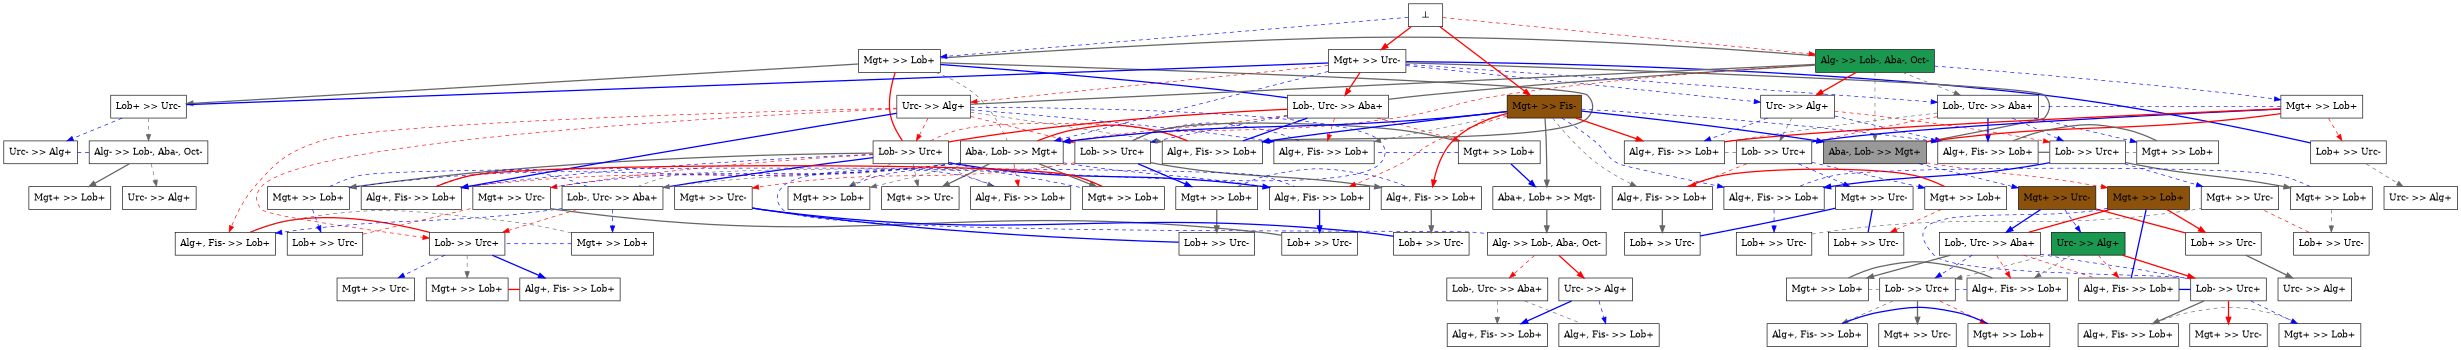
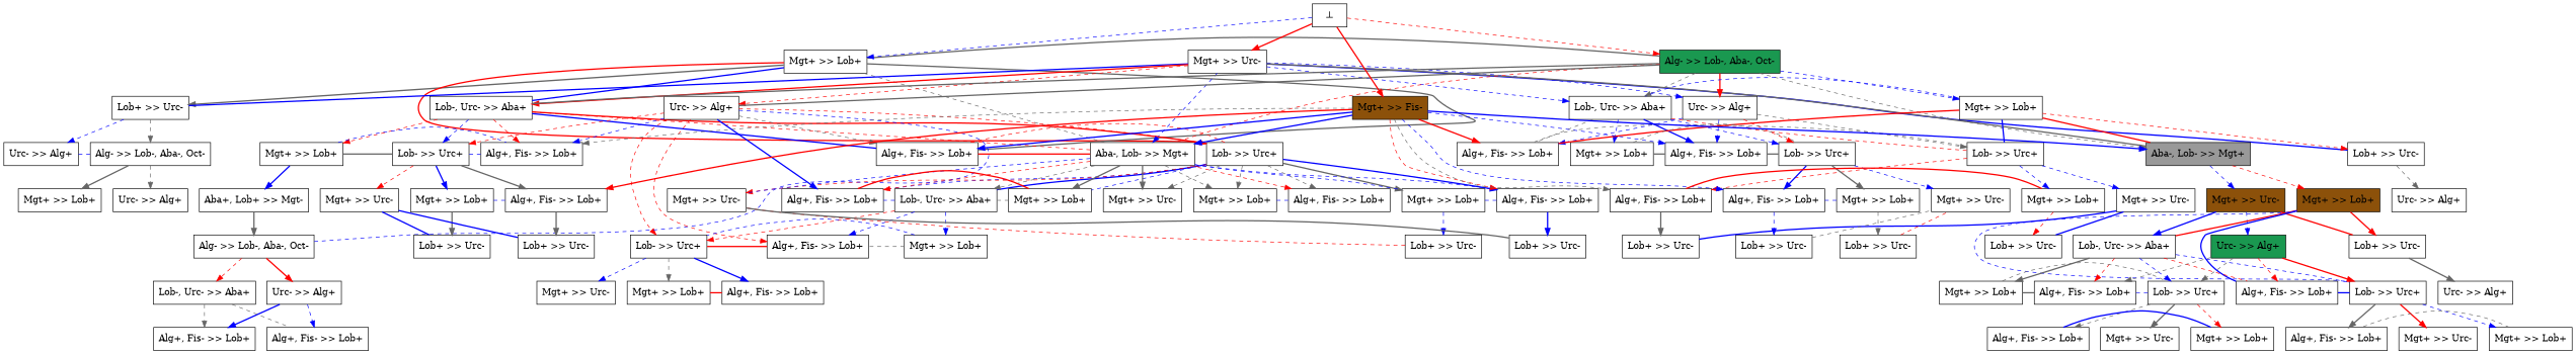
  digraph {
    node [color=black fillcolor="white:white" shape=box style=filled]
    edge [color=blue style=dashed]
    n1 [label="Mgt+ >> Lob+"]
    n2 [label="Lob+ >> Urc-"]
    n3 [label="Lob-, Urc- >> Aba+"]
    n4 [label="Lob- >> Urc+"]
    n5 [label="Aba-, Lob- >> Mgt+"]
    n6 [label="Alg+, Fis- >> Lob+"]
    n7 [label="Urc- >> Alg+"]
    n8 [label="Alg- >> Lob-, Aba-, Oct-"]
    n9 [label="Mgt+ >> Urc-"]
    n10 [label="Urc- >> Alg+"]
    n11 [label="Lob+ >> Urc-"]
    n12 [label="Urc- >> Alg+"]
    n13 [label="Lob-, Urc- >> Aba+"]
    n14 [fillcolor="gray60:gray60" label="Aba-, Lob- >> Mgt+"]
    n15 [label="Lob- >> Urc+"]
    n16 [label="Alg+, Fis- >> Lob+"]
    n17 [label="Lob- >> Urc+"]
    n18 [label="Alg- >> Lob-, Aba-, Oct-"]
    n19 [label="Alg+, Fis- >> Lob+"]
    n20 [label="Alg+, Fis- >> Lob+"]
    n21 [label="Mgt+ >> Lob+"]
    n22 [fillcolor="#1a9850:#1a9850" label="Alg- >> Lob-, Aba-, Oct-"]
    n23 [label="Mgt+ >> Lob+"]
    n24 [label="Lob- >> Urc+"]
    n25 [label="Alg+, Fis- >> Lob+"]
    n26 [label="Urc- >> Alg+"]
    n27 [label="Mgt+ >> Lob+"]
    n28 [label="Urc- >> Alg+"]
    n29 [label="Lob- >> Urc+"]
    n30 [label="Alg+, Fis- >> Lob+"]
    n31 [label="Mgt+ >> Lob+"]
    n32 [label="Lob-, Urc- >> Aba+"]
    n33 [label="Mgt+ >> Lob+"]
    n34 [label="Alg+, Fis- >> Lob+"]
    n35 [label="Mgt+ >> Lob+"]
    n36 [label="Mgt+ >> Urc-"]
    n37 [label="Alg+, Fis- >> Lob+"]
    n38 [label="Mgt+ >> Urc-"]
    n39 [label="Mgt+ >> Lob+"]
    n40 [label="Aba+, Lob+ >> Mgt-"]
    n41 [fillcolor="#8c510a:#8c510a" label="Mgt+ >> Urc-"]
    n42 [fillcolor="#8c510a:#8c510a" label="Mgt+ >> Lob+"]
    n43 [fillcolor="#8c510a:#8c510a" label="Mgt+ >> Fis-"]
    n44 [label="Alg+, Fis- >> Lob+"]
    n45 [label="Alg+, Fis- >> Lob+"]
    n46 [label="Alg+, Fis- >> Lob+"]
    n47 [label="Mgt+ >> Lob+"]
    n48 [label="Mgt+ >> Urc-"]
    n49 [label="Mgt+ >> Lob+"]
    n50 [label="Mgt+ >> Urc-"]
    n51 [label="Lob+ >> Urc-"]
    n52 [label="Mgt+ >> Lob+"]
    n53 [label="Lob+ >> Urc-"]
    n54 [fillcolor="#1a9850:#1a9850" label="Urc- >> Alg+"]
    n55 [label="Lob-, Urc- >> Aba+"]
    n56 [label="Lob- >> Urc+"]
    n57 [label="Alg+, Fis- >> Lob+"]
    n58 [label="Lob+ >> Urc-"]
    n59 [label="Urc- >> Alg+"]
    n60 [label="Mgt+ >> Lob+"]
    n61 [label="Mgt+ >> Urc-"]
    n62 [label="Lob+ >> Urc-"]
    n63 [label="Lob+ >> Urc-"]
    n64 [label="Lob- >> Urc+"]
    n65 [label="Alg+, Fis- >> Lob+"]
    n66 [label="Mgt+ >> Lob+"]
    n67 [label="Lob+ >> Urc-"]
    n68 [label="Lob+ >> Urc-"]
    n69 [label="Lob+ >> Urc-"]
    n70 [label="Mgt+ >> Lob+"]
    n71 [label="Mgt+ >> Urc-"]
    n72 [label="Alg+, Fis- >> Lob+"]
    n73 [label="Mgt+ >> Lob+"]
    n74 [label="Mgt+ >> Urc-"]
    n75 [label="Alg+, Fis- >> Lob+"]
    n76 [label="Urc- >> Alg+"]
    n77 [label="Lob-, Urc- >> Aba+"]
    n78 [label="Lob+ >> Urc-"]
    n79 [label="Mgt+ >> Lob+"]
    n80 [label="Mgt+ >> Urc-"]
    n81 [label="Alg+, Fis- >> Lob+"]
    n82 [label="Alg+, Fis- >> Lob+"]
    n83 [label="Alg+, Fis- >> Lob+"]
    n84 [fillcolor=white label="⊥" color=""]
    n1 -> n2 [color=gray40 style=bold]
    n1 -> n3 [arrowhead=none constraint=false style=bold]
    n1 -> n4 [arrowhead=none color=red constraint=false style=bold]
    n1 -> n5 [arrowhead=none color=gray40 constraint=false]
    n1 -> n6 [arrowhead=none color=gray40 constraint=false style=bold]
    n2 -> n7
    n2 -> n8 [color=gray40]
    n3 -> n4 [arrowhead=none color=red constraint=false style=bold]
    n3 -> n5 [arrowhead=none color=red constraint=false]
    n3 -> n6 [arrowhead=none constraint=false style=bold]
    n3 -> n15
    n3 -> n16 [color=red]
    n3 -> n21 [color=red]
    n4 -> n6 [arrowhead=none color=red constraint=false]
    n4 -> n20 [arrowhead=none constraint=false]
    n4 -> n31 [color=gray40 style=bold]
    n4 -> n32 [arrowhead=none constraint=false style=bold]
    n4 -> n33 [arrowhead=none constraint=false]
    n4 -> n34 [style=bold]
    n4 -> n35 [color=gray40]
    n4 -> n36 [color=gray40]
    n4 -> n37 [color=gray40]
    n4 -> n38 [color=red]
    n5 -> n6 [arrowhead=none color=red constraint=false style=bold]
    n5 -> n20 [color=red]
    n5 -> n31 [arrowhead=none constraint=false]
    n5 -> n32 [color=gray40]
    n5 -> n33 [color=gray40 style=bold]
    n5 -> n34 [arrowhead=none constraint=false]
    n5 -> n35 [color=gray40]
    n5 -> n36 [color=gray40 style=bold]
    n5 -> n37 [color=red]
    n5 -> n38 [arrowhead=none constraint=false]
    n7 -> n8 [arrowhead=none constraint=false]
    n8 -> n27 [color=gray40 style=bold]
    n8 -> n28 [color=gray40]
    n9 -> n2 [arrowhead=none constraint=false style=bold]
    n9 -> n3 [color=red style=bold]
    n9 -> n5
    n9 -> n10 [color=red]
    n9 -> n11 [arrowhead=none constraint=false style=bold]
    n9 -> n12
    n9 -> n13
    n9 -> n14 [arrowhead=none color=gray40 constraint=false style=bold]
    n10 -> n4 [color=red]
    n10 -> n6 [color=gray40]
    n10 -> n15 [color=red]
    n10 -> n16
    n10 -> n17 [color=red]
    n10 -> n18 [arrowhead=none constraint=false]
    n10 -> n19 [color=red]
    n10 -> n20 [style=bold]
    n11 -> n26 [color=gray40]
    n12 -> n24 [color=gray40]
    n12 -> n25
    n12 -> n29 [color=red]
    n12 -> n30
    n13 -> n24 [arrowhead=none color=red constraint=false]
    n13 -> n25 [arrowhead=none color=gray40 constraint=false]
    n13 -> n29
    n13 -> n30 [style=bold]
    n13 -> n39
    n14 -> n41
    n14 -> n42 [color=red]
    n15 -> n16 [arrowhead=none constraint=false]
    n15 -> n44 [color=gray40 style=bold]
    n15 -> n47 [style=bold]
    n15 -> n48 [color=red]
    n17 -> n19 [arrowhead=none color=red constraint=false style=bold]
    n17 -> n70 [color=gray40]
    n17 -> n71
    n17 -> n72 [style=bold]
    n18 -> n76 [color=red style=bold]
    n18 -> n77 [color=red]
    n21 -> n15 [arrowhead=none color=gray40 constraint=false style=bold]
    n21 -> n16 [arrowhead=none constraint=false]
    n21 -> n40 [style=bold]
    n22 -> n1 [arrowhead=none color=gray40 constraint=false style=bold]
    n22 -> n3 [arrowhead=none color=gray40 constraint=false style=bold]
    n22 -> n5 [arrowhead=none color=red constraint=false]
    n22 -> n10 [arrowhead=none color=gray40 constraint=false style=bold]
    n22 -> n12 [color=red style=bold]
    n22 -> n13 [color=gray40]
    n22 -> n14 [color=gray40]
    n22 -> n23
    n23 -> n11 [color=red]
    n23 -> n13 [arrowhead=none constraint=false]
    n23 -> n14 [arrowhead=none color=red constraint=false style=bold]
    n23 -> n24 [arrowhead=none constraint=false style=bold]
    n23 -> n25 [arrowhead=none color=red constraint=false style=bold]
    n24 -> n25 [arrowhead=none color=gray40 constraint=false]
    n24 -> n45 [color=red]
    n24 -> n49
    n24 -> n50
    n29 -> n30 [arrowhead=none color=gray40 constraint=false style=bold]
    n29 -> n46 [style=bold]
    n29 -> n60 [color=gray40 style=bold]
    n29 -> n61
    n31 -> n34 [arrowhead=none constraint=false]
    n31 -> n51
    n32 -> n17 [color=red]
    n32 -> n19
    n32 -> n20 [arrowhead=none constraint=false]
    n32 -> n33 [arrowhead=none color=gray40 constraint=false]
    n32 -> n52
    n33 -> n20 [arrowhead=none color=red constraint=false style=bold]
    n34 -> n58 [style=bold]
    n35 -> n37 [arrowhead=none constraint=false]
    n39 -> n29 [arrowhead=none color=gray40 constraint=false]
    n39 -> n30 [arrowhead=none color=gray40 constraint=false style=bold]
    n40 -> n18 [color=gray40 style=bold]
    n41 -> n53 [arrowhead=none color=red constraint=false style=bold]
    n41 -> n54
    n41 -> n55 [style=bold]
    n42 -> n53 [color=red style=bold]
    n42 -> n55 [arrowhead=none color=red constraint=false style=bold]
    n42 -> n56 [arrowhead=none constraint=false]
    n42 -> n57 [arrowhead=none constraint=false style=bold]
    n43 -> n5 [style=bold]
    n43 -> n6 [style=bold]
    n43 -> n14 [style=bold]
    n43 -> n16 [color=gray40]
    n43 -> n25 [color=red style=bold]
    n43 -> n30
    n43 -> n34 [color=red]
-   n43 -> n40 [color=gray40 style=bold]
    n43 -> n44 [color=red style=bold]
    n43 -> n45 [color=gray40]
    n43 -> n46
    n44 -> n67 [color=gray40 style=bold]
    n45 -> n68 [color=gray40 style=bold]
    n46 -> n78
    n47 -> n44 [arrowhead=none constraint=false]
    n47 -> n62 [color=gray40 style=bold]
    n49 -> n45 [arrowhead=none color=red constraint=false style=bold]
    n49 -> n63 [color=red]
    n51 -> n38 [arrowhead=none color=red constraint=false]
    n52 -> n17 [arrowhead=none constraint=false]
    n52 -> n19 [arrowhead=none color=gray40 constraint=false]
    n53 -> n59 [color=gray40 style=bold]
    n54 -> n56 [color=red style=bold]
    n54 -> n57 [color=red]
    n54 -> n64 [color=gray40]
    n54 -> n65 [color=gray40]
    n55 -> n56 [arrowhead=none constraint=false]
    n55 -> n57 [arrowhead=none color=red constraint=false]
    n55 -> n64
    n55 -> n65 [color=red]
    n55 -> n66 [color=gray40 style=bold]
    n56 -> n57 [arrowhead=none constraint=false style=bold]
    n56 -> n73
    n56 -> n74 [color=red style=bold]
    n56 -> n75 [color=gray40 style=bold]
    n58 -> n38 [arrowhead=none color=gray40 constraint=false style=bold]
    n60 -> n46 [arrowhead=none constraint=false]
    n60 -> n69 [color=gray40]
    n62 -> n48 [arrowhead=none constraint=false style=bold]
    n63 -> n50 [arrowhead=none constraint=false style=bold]
    n64 -> n65 [arrowhead=none constraint=false]
    n64 -> n79 [color=red]
    n64 -> n80 [color=gray40 style=bold]
    n64 -> n81 [color=gray40]
    n66 -> n64 [arrowhead=none color=gray40 constraint=false]
    n66 -> n65 [arrowhead=none color=gray40 constraint=false style=bold]
    n67 -> n48 [arrowhead=none constraint=false style=bold]
    n68 -> n50 [arrowhead=none constraint=false style=bold]
    n69 -> n61 [arrowhead=none color=red constraint=false]
    n70 -> n72 [arrowhead=none color=red constraint=false style=bold]
    n73 -> n75 [arrowhead=none color=gray40 constraint=false]
    n76 -> n82 [style=bold]
    n76 -> n83
    n77 -> n82 [color=gray40]
    n77 -> n83 [arrowhead=none color=gray40 constraint=false]
    n78 -> n61 [arrowhead=none color=gray40 constraint=false]
    n79 -> n81 [arrowhead=none constraint=false style=bold]
    n84 -> n1
    n84 -> n9 [color=red style=bold]
    n84 -> n22 [color=red]
    n84 -> n43 [color=red style=bold]
  }
